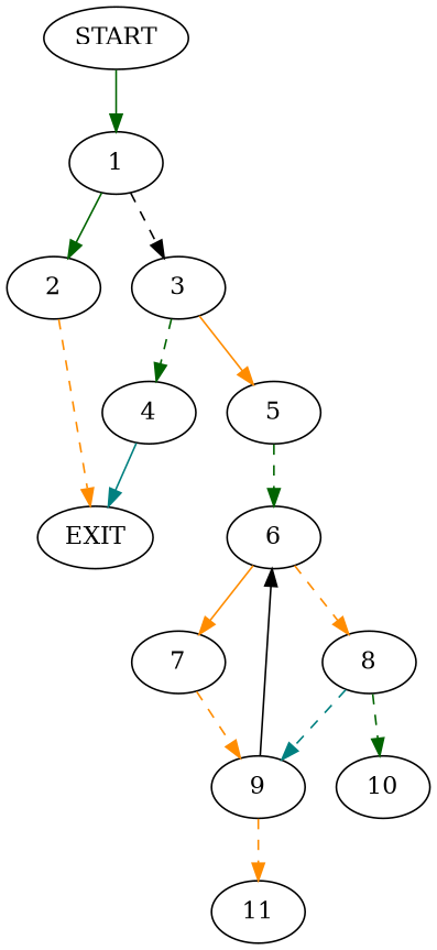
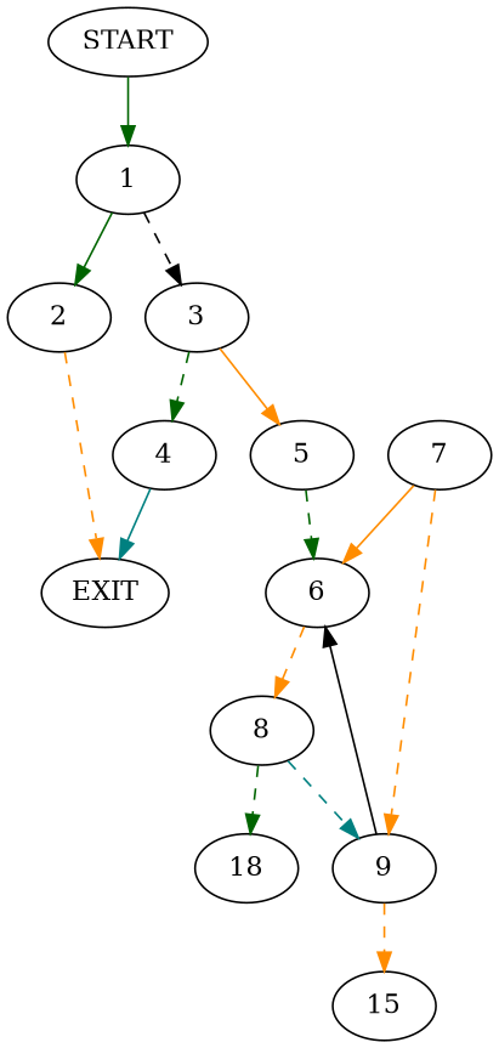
  digraph {
    edge [color=darkorange style=dashed]
    n1 [label=START]
    1
    2
    3
    n5 [label=EXIT]
    4
    5
    6
    7
    8
    9
-   10
-   11
+   10 [label=18]
+   11 [label=15]
    n1 -> 1 [color=darkgreen style=solid]
    1 -> 2 [color=darkgreen style=solid]
    1 -> 3 [color=black]
    2 -> n5
    3 -> 4 [color=darkgreen]
    3 -> 5 [style=solid]
    4 -> n5 [color=teal style=solid]
    5 -> 6 [color=darkgreen]
-   6 -> 7 [style=solid]
+   7 -> 6 [style=solid]
    6 -> 8
    7 -> 9
    8 -> 9 [color=teal]
    8 -> 10 [color=darkgreen]
    9 -> 6 [color=black style=solid]
    9 -> 11
  }
